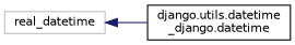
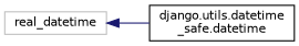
  digraph {
    rankdir=LR
    node [fillcolor=white fontname=Helvetica fontsize=10 shape=record style=filled]
    n1 [color=grey75 height=0.2 label=real_datetime width=0.4]
-   n2 [color=black height=0.2 label="django.utils.datetime\l_django.datetime" width=0.4]
+   n2 [color=black height=0.2 label="django.utils.datetime\l_safe.datetime" width=0.4]
    n1 -> n2 [color=midnightblue dir=back fontname=Helvetica fontsize=10 labelfontname=Helvetica labelfontsize=10 style=solid]
  }
